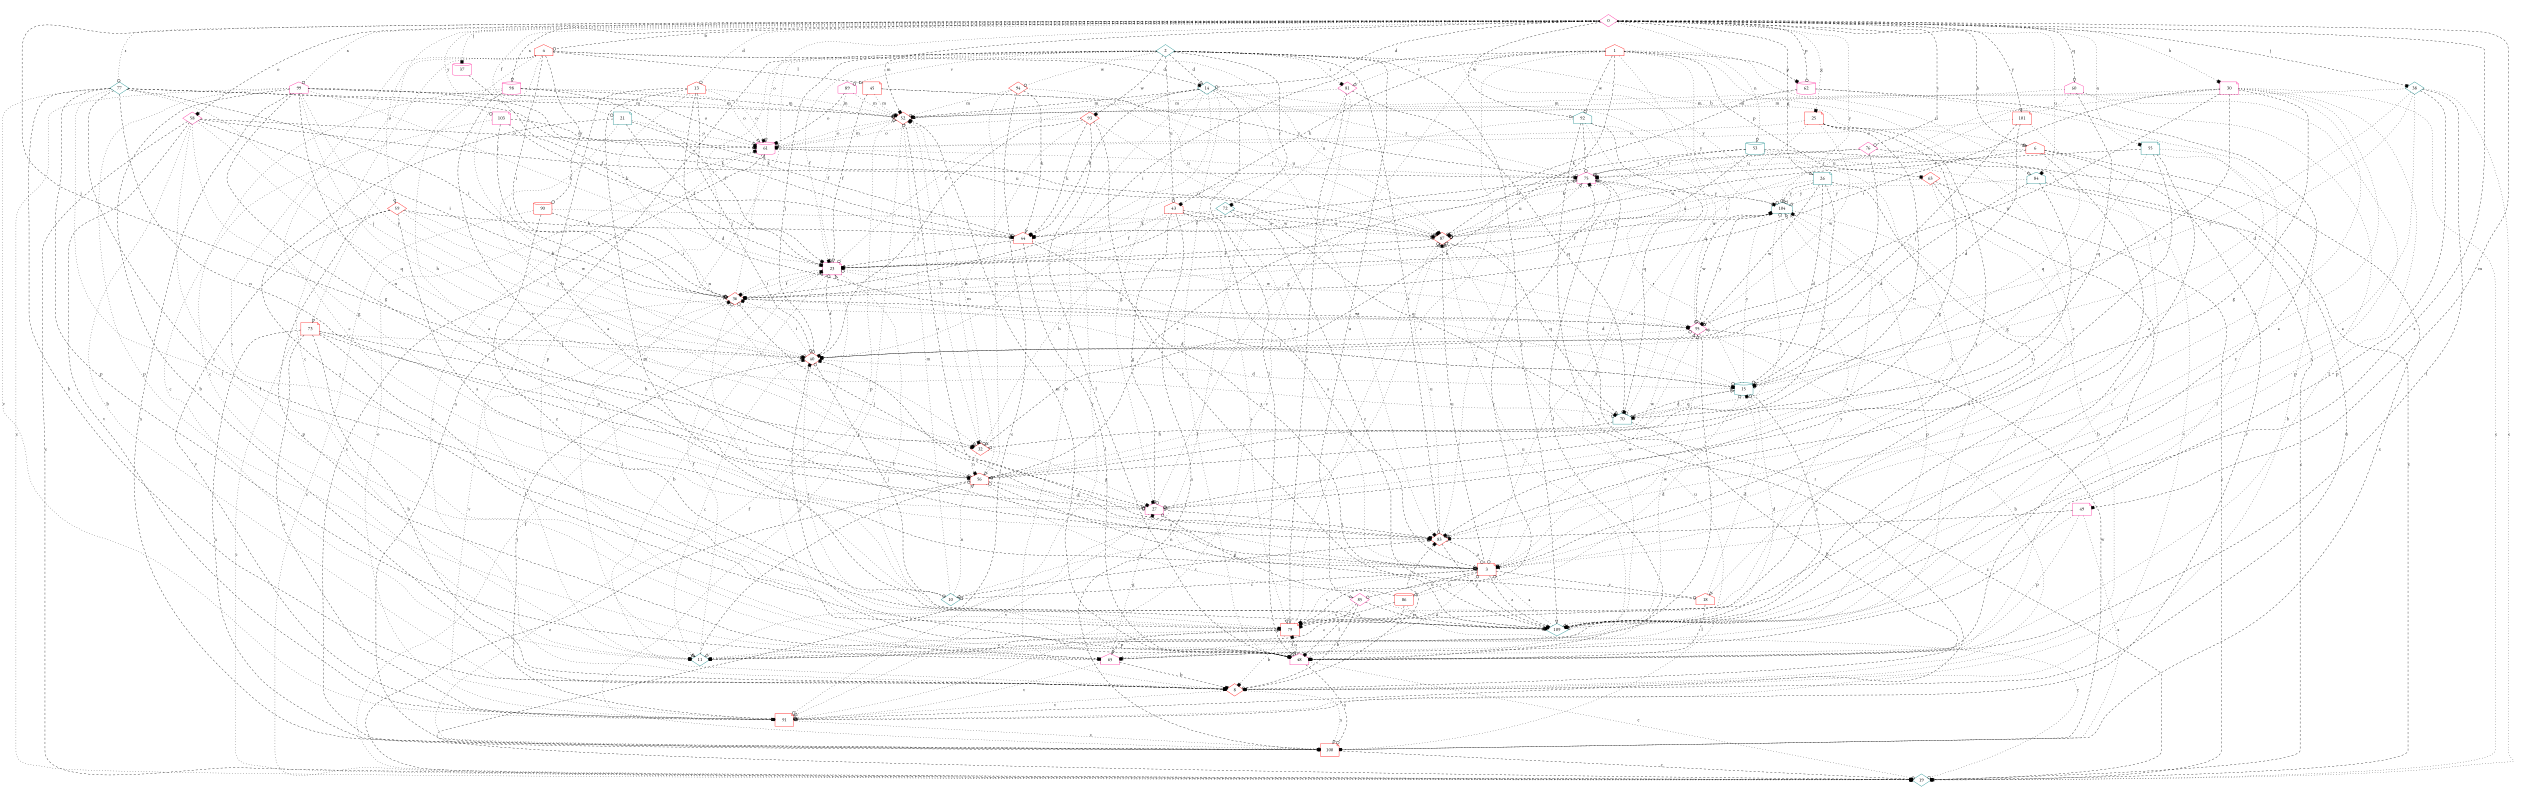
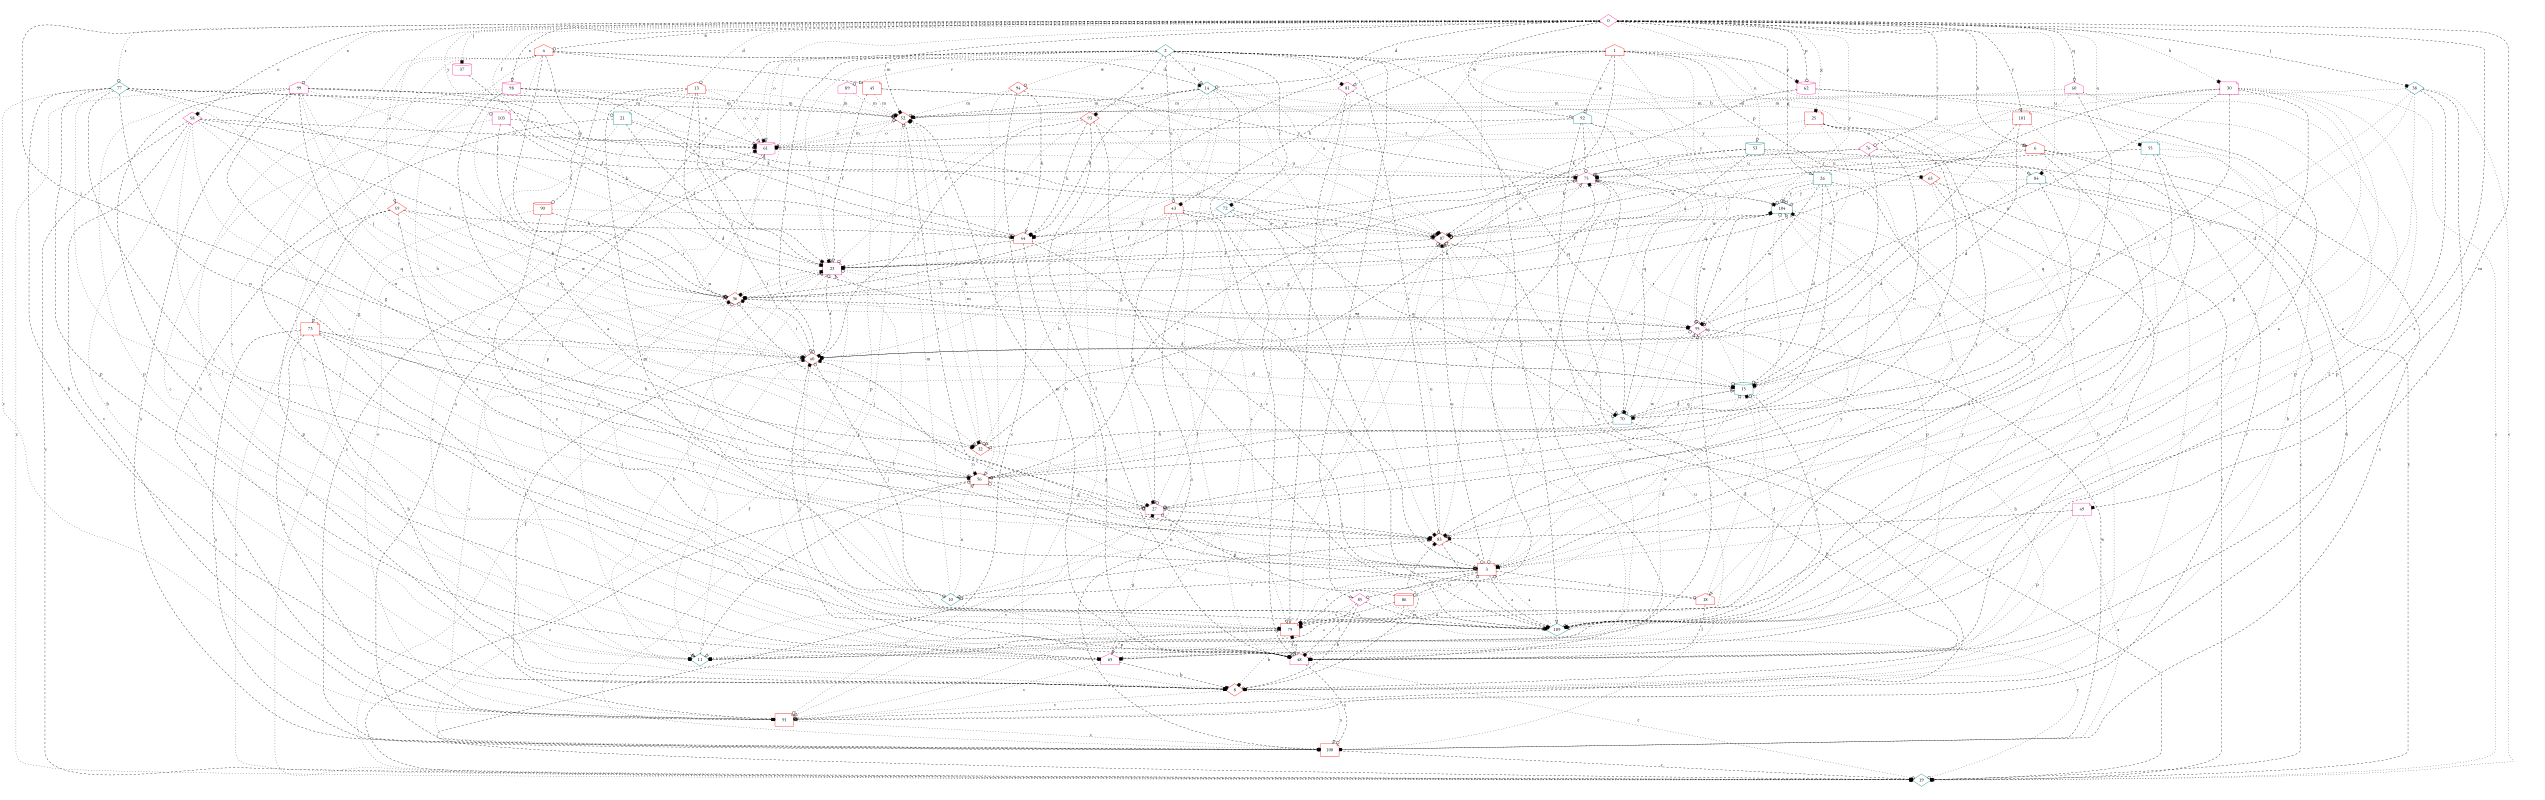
  strict digraph {
    fontname="EB Garamond"
    node [color=red fontname="EB Garamond" shape=diamond]
    edge [arrowhead=onormal fontname="EB Garamond" style=dotted]
    0 [color=deeppink]
    4 [shape=house]
    6 [shape=house]
    13 [shape=house]
    14 [color=teal]
    21 [color=teal shape=note]
    25 [shape=note]
    26 [color=teal shape=note]
    30 [color=deeppink shape=note]
    37 [color=deeppink shape=cylinder]
    38 [color=teal]
    40
    49 [color=deeppink shape=note]
    52
    53 [color=teal shape=cylinder]
    55 [color=teal shape=note]
    58 [color=deeppink]
    59
    61 [color=deeppink shape=cylinder]
    62 [color=deeppink shape=cylinder]
    n21 [color=deeppink label=60 shape=house]
    76 [color=deeppink]
    77 [color=teal]
    84 [color=teal shape=house]
    92 [color=teal shape=house]
    98 [color=deeppink shape=cylinder]
    99 [color=deeppink shape=house]
    101 [shape=note]
    103 [color=deeppink shape=note]
    104 [color=teal shape=house]
    109 [color=teal]
    10 [color=teal]
    32
    36
    79 [shape=note]
    87
    11 [color=teal]
    45 [shape=note]
    73 [shape=note]
    90 [shape=cylinder]
    100 [shape=note]
    75 [color=deeppink shape=house]
    91 [shape=note]
    3 [shape=note]
    56 [shape=house]
    15 [color=teal shape=cylinder]
    27 [color=deeppink shape=house]
    23 [color=deeppink shape=note]
    83
    8
    44 [shape=house]
    48 [color=deeppink shape=house]
    95 [color=deeppink]
    19 [color=teal]
    65 [color=deeppink shape=house]
    70 [color=teal shape=house]
    1 [shape=house]
    18 [shape=house]
    43 [shape=house]
    63
    81 [color=deeppink]
    85 [color=deeppink]
    86 [shape=cylinder]
    2 [color=teal]
    72 [color=teal]
    89 [color=deeppink shape=house]
    93
    94
    0 -> 4 [arrowhead=odot label=b style=dashed]
    0 -> 6 [label=b style=dashed]
    0 -> 13 [arrowhead=odot label=d]
    0 -> 14 [arrowhead=odot label=d style=dashed]
    0 -> 21 [arrowhead=odot label=f]
    0 -> 25 [arrowhead=box label=g]
    0 -> 26 [label=g style=dashed]
    0 -> 30 [arrowhead=box label=h]
    0 -> 37 [arrowhead=box label=j]
    0 -> 38 [arrowhead=box label=j style=dashed]
    0 -> 40 [label=j style=dashed]
    0 -> 49 [arrowhead=box label=m style=dashed]
    0 -> 52 [arrowhead=box label=m style=dashed]
    0 -> 53 [label=n]
    0 -> 55 [arrowhead=box label=n]
    0 -> 58 [arrowhead=box label=o style=dashed]
    0 -> 59 [label=o]
    0 -> 61 [label=o]
    0 -> 62 [arrowhead=odot label=p style=dashed]
    0 -> n21 [label=q style=dashed]
    0 -> 76 [arrowhead=odot label=s style=dashed]
    0 -> 77 [arrowhead=odot label=s]
    0 -> 84 [arrowhead=box label=u]
    0 -> 92 [label=w style=dashed]
    0 -> 98 [label=x style=dashed]
    0 -> 99 [arrowhead=odot label=x]
    0 -> 101 [label=y style=dashed]
    0 -> 103 [arrowhead=odot label=y]
    0 -> 104 [arrowhead=odot label=y]
    0 -> 109 [arrowhead=odot label=z style=dashed]
    4 -> 14 [arrowhead=box label=d style=dashed]
    4 -> 10 [arrowhead=odot label=c]
    4 -> 32 [label=h]
    4 -> 36 [label=i style=dashed]
    4 -> 79 [label=s]
    4 -> 87 [arrowhead=box label=u]
    4 -> 11 [arrowhead=box label=c]
    4 -> 45 [label=l style=dashed]
    4 -> 73 [label=r]
    4 -> 90 [arrowhead=odot label=v style=dashed]
    6 -> 109 [label=z style=dashed]
    6 -> 87 [label=u style=dashed]
    6 -> 11 [arrowhead=odot label=c]
    6 -> 100 [arrowhead=box label=x style=dashed]
    6 -> 75 [arrowhead=box label=r]
    6 -> 91 [arrowhead=odot label=v style=dashed]
    13 -> 40 [label=j style=dashed]
    13 -> 52 [label=m]
    13 -> 61 [arrowhead=box label=o]
    13 -> 109 [arrowhead=odot label=z style=dashed]
    13 -> 3 [label=a style=dashed]
    13 -> 56 [label=n]
    13 -> 15 [arrowhead=box label=d style=dashed]
    14 -> 52 [arrowhead=box label=m style=dashed]
    14 -> 104 [label=y]
    14 -> 75 [arrowhead=odot label=r]
    14 -> 91 [arrowhead=odot label=v]
    14 -> 3 [label=a]
    14 -> 27 [arrowhead=box label=g]
    14 -> 23 [arrowhead=odot label=f]
    14 -> 83 [arrowhead=box label=t]
    14 -> 8 [label=b]
    14 -> 44 [arrowhead=box label=k style=dashed]
    14 -> 48 [label=l style=dashed]
    21 -> 61 [arrowhead=box label=o]
    21 -> 32 [arrowhead=box label=h]
    21 -> 79 [arrowhead=odot label=s style=dashed]
    21 -> 87 [label=u style=dashed]
    21 -> 23 [label=f style=dashed]
    25 -> 61 [arrowhead=box label=o]
    25 -> 36 [arrowhead=box label=i]
    25 -> 3 [arrowhead=box label=a style=dashed]
    25 -> 56 [label=n style=dashed]
    25 -> 27 [arrowhead=odot label=g style=dashed]
    25 -> 95 [label=w]
    26 -> 104 [arrowhead=odot label=y style=dashed]
    26 -> 79 [arrowhead=box label=s style=dashed]
    26 -> 87 [arrowhead=odot label=u]
    26 -> 56 [label=n style=dashed]
    26 -> 15 [arrowhead=odot label=d style=dashed]
    26 -> 95 [arrowhead=box label=w style=dashed]
    30 -> 52 [label=m]
    30 -> 36 [arrowhead=odot label=i style=dashed]
    30 -> 87 [label=u]
    30 -> 3 [label=a]
    30 -> 15 [arrowhead=box label=d style=dashed]
    30 -> 27 [label=g style=dashed]
    30 -> 83 [label=t]
    30 -> 48 [arrowhead=box label=l]
    30 -> 95 [label=w style=dashed]
    30 -> 19 [arrowhead=box label=e]
    37 -> 23 [arrowhead=box label=f style=dashed]
    38 -> 40 [arrowhead=odot label=j]
    38 -> 52 [label=m]
    38 -> 3 [label=a]
    38 -> 15 [arrowhead=odot label=d]
    38 -> 48 [arrowhead=odot label=l style=dashed]
    38 -> 19 [arrowhead=odot label=e]
    38 -> 65 [arrowhead=box label=p style=dashed]
    40 -> 36 [arrowhead=box label=i]
    40 -> 79 [arrowhead=box label=s]
    40 -> 11 [label=c]
    40 -> 15 [label=d]
    40 -> 23 [arrowhead=odot label=f style=dashed]
    49 -> 109 [label=z]
    49 -> 100 [arrowhead=odot label=x]
    49 -> 83 [arrowhead=box label=t style=dashed]
    49 -> 65 [arrowhead=odot label=p]
    52 -> 61 [label=o]
    52 -> 32 [arrowhead=box label=h]
    52 -> 100 [arrowhead=odot label=x]
    52 -> 83 [arrowhead=box label=t style=dashed]
    52 -> 65 [label=p]
    53 -> 36 [arrowhead=box label=i style=dashed]
    53 -> 87 [arrowhead=odot label=u style=dashed]
    53 -> 75 [arrowhead=odot label=r style=dashed]
    53 -> 91 [label=v]
    53 -> 3 [arrowhead=odot label=a]
    53 -> 19 [arrowhead=box label=e style=dashed]
    55 -> 79 [arrowhead=odot label=s style=dashed]
    55 -> 75 [arrowhead=box label=r style=dashed]
    55 -> 27 [arrowhead=odot label=g]
    55 -> 83 [label=t style=dashed]
    55 -> 8 [arrowhead=odot label=b]
    55 -> 48 [arrowhead=box label=l]
    58 -> 61 [arrowhead=box label=o style=dashed]
    58 -> 36 [arrowhead=odot label=i style=dashed]
    58 -> 75 [label=r style=dashed]
    58 -> 91 [label=v style=dashed]
    58 -> 27 [arrowhead=odot label=g]
    58 -> 8 [arrowhead=box label=b]
    58 -> 48 [label=l]
    58 -> 19 [arrowhead=box label=e style=dashed]
    58 -> 70 [arrowhead=odot label=q]
    59 -> 40 [arrowhead=odot label=j]
    59 -> 91 [label=v style=dashed]
    59 -> 3 [label=a style=dashed]
    59 -> 44 [label=k style=dashed]
    59 -> 95 [arrowhead=odot label=w]
    59 -> 65 [label=p style=dashed]
    61 -> 52 [label=m]
    61 -> 87 [arrowhead=odot label=u style=dashed]
    61 -> 100 [arrowhead=odot label=x style=dashed]
    61 -> 75 [arrowhead=box label=r]
    62 -> 52 [arrowhead=odot label=m]
    62 -> 109 [arrowhead=box label=z style=dashed]
    62 -> 3 [label=a]
    62 -> 44 [arrowhead=box label=k style=dashed]
    n21 -> 52 [label=m]
    n21 -> 109 [arrowhead=box label=z]
    n21 -> 87 [arrowhead=odot label=u]
    n21 -> 65 [label=p]
    n21 -> 70 [arrowhead=box label=q style=dashed]
    76 -> 40 [arrowhead=box label=j style=dashed]
    76 -> 75 [label=r style=dashed]
    76 -> 44 [arrowhead=box label=k]
    76 -> 19 [arrowhead=box label=e style=dashed]
    77 -> 40 [arrowhead=box label=j]
    77 -> 52 [arrowhead=odot label=m style=dashed]
    77 -> 109 [label=z style=dashed]
    77 -> 36 [arrowhead=odot label=i style=dashed]
    77 -> 91 [label=v]
    77 -> 56 [arrowhead=box label=n style=dashed]
    77 -> 8 [arrowhead=box label=b style=dashed]
    77 -> 44 [label=k style=dashed]
    77 -> 48 [arrowhead=box label=l]
    77 -> 65 [arrowhead=odot label=p style=dashed]
    84 -> 104 [label=y]
    84 -> 15 [label=d style=dashed]
    84 -> 83 [arrowhead=box label=t style=dashed]
    84 -> 8 [arrowhead=odot label=b style=dashed]
    92 -> 40 [label=j]
    92 -> 109 [label=z]
    92 -> 75 [arrowhead=odot label=r style=dashed]
    92 -> 91 [arrowhead=odot label=v style=dashed]
    92 -> 95 [arrowhead=odot label=w]
    92 -> 70 [arrowhead=box label=q style=dashed]
    98 -> 52 [label=m style=dashed]
    98 -> 61 [label=o]
    98 -> 11 [arrowhead=odot label=c]
    98 -> 3 [arrowhead=odot label=a]
    98 -> 23 [arrowhead=box label=f style=dashed]
    98 -> 83 [arrowhead=box label=t style=dashed]
    99 -> 40 [label=j]
    99 -> 52 [arrowhead=odot label=m]
    99 -> 61 [label=o style=dashed]
    99 -> 32 [arrowhead=odot label=h]
    99 -> 100 [arrowhead=odot label=x style=dashed]
    99 -> 56 [label=n style=dashed]
    99 -> 27 [arrowhead=odot label=g style=dashed]
    99 -> 23 [label=f]
    99 -> 8 [arrowhead=box label=b style=dashed]
    99 -> 44 [label=k style=dashed]
    99 -> 19 [arrowhead=odot label=e]
    99 -> 65 [arrowhead=box label=p]
    101 -> 40 [arrowhead=odot label=j style=dashed]
    101 -> 61 [arrowhead=odot label=o]
    101 -> 15 [arrowhead=box label=d style=dashed]
    101 -> 70 [label=q]
    103 -> 61 [label=o style=dashed]
    103 -> 36 [label=i style=dashed]
    103 -> 11 [arrowhead=box label=c]
    103 -> 44 [arrowhead=box label=k style=dashed]
    104 -> 87 [arrowhead=odot label=u]
    104 -> 11 [arrowhead=box label=c]
    104 -> 3 [arrowhead=odot label=a]
    104 -> 23 [arrowhead=odot label=f style=dashed]
    104 -> 95 [arrowhead=odot label=w style=dashed]
    104 -> 65 [label=p]
    109 -> 3 [arrowhead=odot label=a]
    109 -> 15 [arrowhead=odot label=d]
    109 -> 95 [label=w]
    10 -> 40 [arrowhead=odot label=j style=dashed]
    10 -> 52 [arrowhead=odot label=m]
    10 -> 36 [arrowhead=odot label=i]
    10 -> 56 [label=n]
    10 -> 83 [label=t style=dashed]
    32 -> 56 [arrowhead=box label=n]
    32 -> 27 [arrowhead=box label=g]
    36 -> 61 [label=o]
    36 -> 11 [label=c]
    36 -> 91 [label=v]
    36 -> 15 [arrowhead=box label=d]
    36 -> 23 [arrowhead=box label=f]
    36 -> 95 [arrowhead=box label=w style=dashed]
    79 -> 104 [label=y]
    79 -> 36 [arrowhead=box label=i]
    79 -> 87 [arrowhead=odot label=u]
    79 -> 11 [label=c]
    79 -> 75 [arrowhead=box label=r style=dashed]
    79 -> 8 [arrowhead=box label=b]
    79 -> 48 [label=l]
    79 -> 65 [label=p style=dashed]
    87 -> 23 [arrowhead=box label=f style=dashed]
    87 -> 70 [label=q style=dashed]
    11 -> 79 [label=s]
    11 -> 56 [arrowhead=odot label=n style=dashed]
    11 -> 23 [arrowhead=odot label=f]
    45 -> 52 [arrowhead=odot label=m]
    45 -> 87 [label=u]
    45 -> 75 [label=r style=dashed]
    45 -> 23 [label=f style=dashed]
    73 -> 40 [label=j]
    73 -> 32 [arrowhead=box label=h style=dashed]
    73 -> 100 [label=x style=dashed]
    73 -> 91 [arrowhead=box label=v style=dashed]
    73 -> 56 [arrowhead=odot label=n style=dashed]
    73 -> 8 [arrowhead=odot label=b style=dashed]
    73 -> 48 [label=l style=dashed]
    73 -> 19 [arrowhead=box label=e]
    90 -> 109 [arrowhead=odot label=z style=dashed]
    90 -> 36 [label=i style=dashed]
    90 -> 87 [label=u]
    90 -> 19 [arrowhead=box label=e]
    100 -> 87 [arrowhead=odot label=u]
    100 -> 23 [label=f]
    100 -> 95 [label=w style=dashed]
    100 -> 19 [arrowhead=box label=e style=dashed]
    75 -> 104 [arrowhead=box label=y style=dashed]
    75 -> 87 [arrowhead=box label=u]
    75 -> 23 [label=f style=dashed]
    75 -> 48 [label=l style=dashed]
    91 -> 40 [arrowhead=box label=j style=dashed]
    91 -> 61 [arrowhead=box label=o]
    91 -> 100 [arrowhead=odot label=x]
    3 -> 109 [label=z style=dashed]
    3 -> 10 [label=c style=dashed]
    3 -> 79 [arrowhead=box label=s]
    3 -> 87 [arrowhead=box label=u style=dashed]
    3 -> 95 [label=w]
    3 -> 18 [arrowhead=odot label=e style=dashed]
    3 -> 85 [arrowhead=odot label=u style=dashed]
-   3 -> 86 [label=u style=dashed]
+   3 -> 86 [arrowhead=odot label=u style=dashed]
    56 -> 52 [arrowhead=box label=m]
    56 -> 104 [arrowhead=odot label=y]
    56 -> 109 [label=z]
    56 -> 75 [label=r style=dashed]
    56 -> 3 [label=a]
    56 -> 27 [label=g]
    56 -> 95 [arrowhead=odot label=w]
    56 -> 19 [arrowhead=odot label=e style=dashed]
    15 -> 104 [arrowhead=box label=y]
    15 -> 109 [label=z style=dashed]
    15 -> 75 [arrowhead=odot label=r]
    15 -> 23 [arrowhead=odot label=f]
    15 -> 70 [arrowhead=odot label=q]
    27 -> 36 [arrowhead=odot label=i style=dashed]
    27 -> 91 [label=v]
    27 -> 83 [arrowhead=box label=t style=dashed]
    23 -> 36 [arrowhead=box label=i]
    23 -> 15 [arrowhead=odot label=d]
    23 -> 8 [arrowhead=odot label=b]
    23 -> 48 [arrowhead=odot label=l]
    83 -> 40 [arrowhead=box label=j style=dashed]
    83 -> 109 [arrowhead=box label=z style=dashed]
    83 -> 87 [label=u]
    83 -> 75 [label=r]
    83 -> 3 [arrowhead=odot label=a style=dashed]
    8 -> 61 [arrowhead=odot label=o]
    8 -> 100 [label=x]
    8 -> 91 [arrowhead=odot label=v]
    8 -> 83 [arrowhead=box label=t style=dashed]
    44 -> 3 [arrowhead=odot label=a style=dashed]
    44 -> 23 [label=f style=dashed]
    44 -> 48 [arrowhead=odot label=l style=dashed]
    44 -> 95 [arrowhead=box label=w]
    48 -> 40 [arrowhead=box label=j style=dashed]
    48 -> 52 [arrowhead=box label=m style=dashed]
    48 -> 79 [arrowhead=box label=s style=dashed]
    48 -> 87 [label=u]
    48 -> 100 [arrowhead=odot label=x style=dashed]
    48 -> 3 [arrowhead=odot label=a]
    48 -> 19 [arrowhead=odot label=e]
    95 -> 40 [arrowhead=box label=j]
    95 -> 104 [arrowhead=box label=y style=dashed]
    95 -> 11 [arrowhead=odot label=c style=dashed]
    95 -> 8 [arrowhead=box label=b]
    19 -> 75 [label=r style=dashed]
    19 -> 23 [label=f]
    65 -> 104 [arrowhead=box label=y]
    65 -> 91 [label=v]
    65 -> 27 [arrowhead=box label=g]
    65 -> 8 [arrowhead=box label=b style=dashed]
    70 -> 32 [label=h style=dashed]
    70 -> 15 [label=d style=dashed]
    70 -> 8 [label=b style=dashed]
    1 -> 62 [arrowhead=box label=p style=dashed]
    1 -> 84 [label=u]
    1 -> 92 [arrowhead=odot label=w style=dashed]
    1 -> 10 [label=c]
    1 -> 32 [label=h style=dashed]
    1 -> 36 [label=i style=dashed]
    1 -> 3 [arrowhead=odot label=a]
    1 -> 27 [arrowhead=odot label=g]
    1 -> 70 [arrowhead=odot label=q]
    1 -> 18 [label=e]
    1 -> 43 [arrowhead=box label=k style=dashed]
    1 -> 63 [arrowhead=box label=p style=dashed]
    1 -> 81 [label=t]
    18 -> 56 [arrowhead=odot label=n style=dashed]
    18 -> 15 [arrowhead=box label=d]
    18 -> 48 [arrowhead=odot label=l style=dashed]
    43 -> 32 [arrowhead=odot label=h]
    43 -> 79 [label=s]
    43 -> 87 [arrowhead=box label=u style=dashed]
    43 -> 100 [arrowhead=odot label=x style=dashed]
    43 -> 3 [label=a style=dashed]
    43 -> 27 [arrowhead=odot label=g style=dashed]
    43 -> 23 [arrowhead=box label=f]
    43 -> 48 [arrowhead=odot label=l]
    63 -> 104 [arrowhead=odot label=y]
    63 -> 8 [arrowhead=odot label=b]
    63 -> 48 [label=l style=dashed]
    63 -> 19 [label=e style=dashed]
    81 -> 52 [label=m]
    81 -> 79 [label=s style=dashed]
    81 -> 11 [label=c]
    81 -> 91 [arrowhead=odot label=v]
    81 -> 70 [arrowhead=odot label=q style=dashed]
    85 -> 109 [label=z style=dashed]
    85 -> 79 [arrowhead=odot label=s]
    85 -> 8 [arrowhead=odot label=b style=dashed]
    85 -> 48 [arrowhead=box label=l style=dashed]
    86 -> 79 [arrowhead=box label=s style=dashed]
    86 -> 11 [arrowhead=box label=c style=dashed]
    86 -> 15 [arrowhead=odot label=d]
    86 -> 27 [arrowhead=odot label=g style=dashed]
    86 -> 19 [arrowhead=odot label=e]
    2 -> 6 [label=b]
    2 -> 14 [label=d style=dashed]
    2 -> 40 [arrowhead=odot label=j style=dashed]
    2 -> 104 [arrowhead=odot label=y]
    2 -> 109 [label=z style=dashed]
    2 -> 11 [label=n]
    2 -> 100 [arrowhead=box label=x style=dashed]
    2 -> 23 [arrowhead=box label=f]
    2 -> 83 [arrowhead=odot label=t style=dashed]
    2 -> 65 [label=p]
    2 -> 43 [arrowhead=odot label=u style=dashed]
    2 -> 81 [arrowhead=box label=t]
    2 -> 85 [label=u style=dashed]
    2 -> 72 [arrowhead=box label=r style=dashed]
    2 -> 89 [arrowhead=odot label=v]
    2 -> 93 [arrowhead=box label=w style=dashed]
    2 -> 94 [arrowhead=odot label=w]
    72 -> 109 [arrowhead=box label=z style=dashed]
    72 -> 44 [label=k]
    72 -> 70 [arrowhead=box label=q style=dashed]
    89 -> 52 [arrowhead=box label=m]
-   89 -> 61 [arrowhead=box label=o style=dashed]
+   92 -> 61 [arrowhead=box label=o style=dashed]
    89 -> 23 [arrowhead=odot label=f]
    93 -> 40 [arrowhead=box label=j style=dashed]
    93 -> 61 [label=o]
    93 -> 109 [arrowhead=box label=z style=dashed]
    93 -> 32 [arrowhead=odot label=h]
    93 -> 44 [arrowhead=box label=k style=dashed]
    93 -> 48 [arrowhead=odot label=l style=dashed]
    93 -> 95 [label=w]
    94 -> 52 [arrowhead=odot label=m]
    94 -> 87 [arrowhead=box label=u]
    94 -> 56 [label=n]
    94 -> 44 [label=k style=dashed]
    94 -> 19 [arrowhead=box label=e style=dashed]
  }
